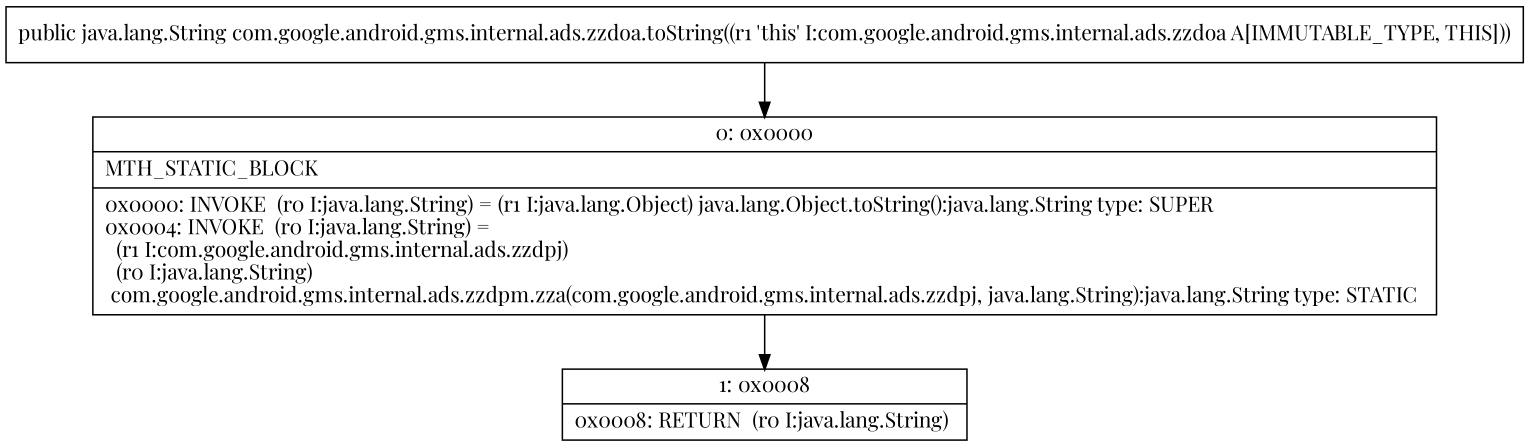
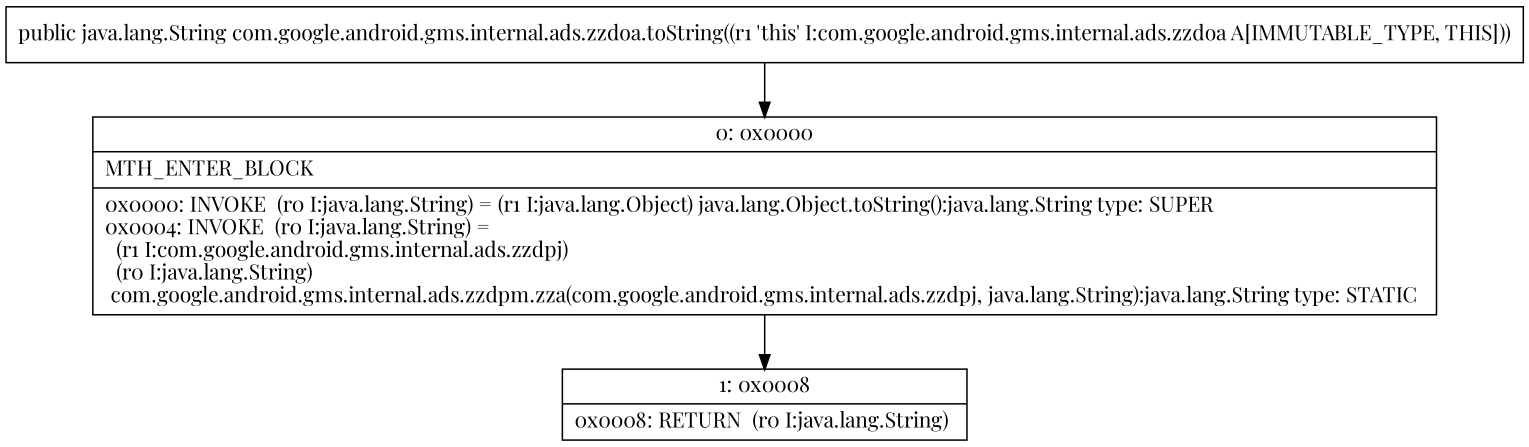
  digraph {
    fontname="Playfair Display"
    node [shape=record fontname="Playfair Display"]
    edge [fontname="Playfair Display"]
-   n1 [label="{0\:\ 0x0000|MTH_STATIC_BLOCK\l|0x0000: INVOKE  (r0 I:java.lang.String) = (r1 I:java.lang.Object) java.lang.Object.toString():java.lang.String type: SUPER \l0x0004: INVOKE  (r0 I:java.lang.String) = \l  (r1 I:com.google.android.gms.internal.ads.zzdpj)\l  (r0 I:java.lang.String)\l com.google.android.gms.internal.ads.zzdpm.zza(com.google.android.gms.internal.ads.zzdpj, java.lang.String):java.lang.String type: STATIC \l}"]
+   n1 [label="{0\:\ 0x0000|MTH_ENTER_BLOCK\l|0x0000: INVOKE  (r0 I:java.lang.String) = (r1 I:java.lang.Object) java.lang.Object.toString():java.lang.String type: SUPER \l0x0004: INVOKE  (r0 I:java.lang.String) = \l  (r1 I:com.google.android.gms.internal.ads.zzdpj)\l  (r0 I:java.lang.String)\l com.google.android.gms.internal.ads.zzdpm.zza(com.google.android.gms.internal.ads.zzdpj, java.lang.String):java.lang.String type: STATIC \l}"]
    n2 [label="{1\:\ 0x0008|0x0008: RETURN  (r0 I:java.lang.String) \l}"]
    n3 [label="{public java.lang.String com.google.android.gms.internal.ads.zzdoa.toString((r1 'this' I:com.google.android.gms.internal.ads.zzdoa A[IMMUTABLE_TYPE, THIS])) }"]
    n1 -> n2
    n3 -> n1
  }
